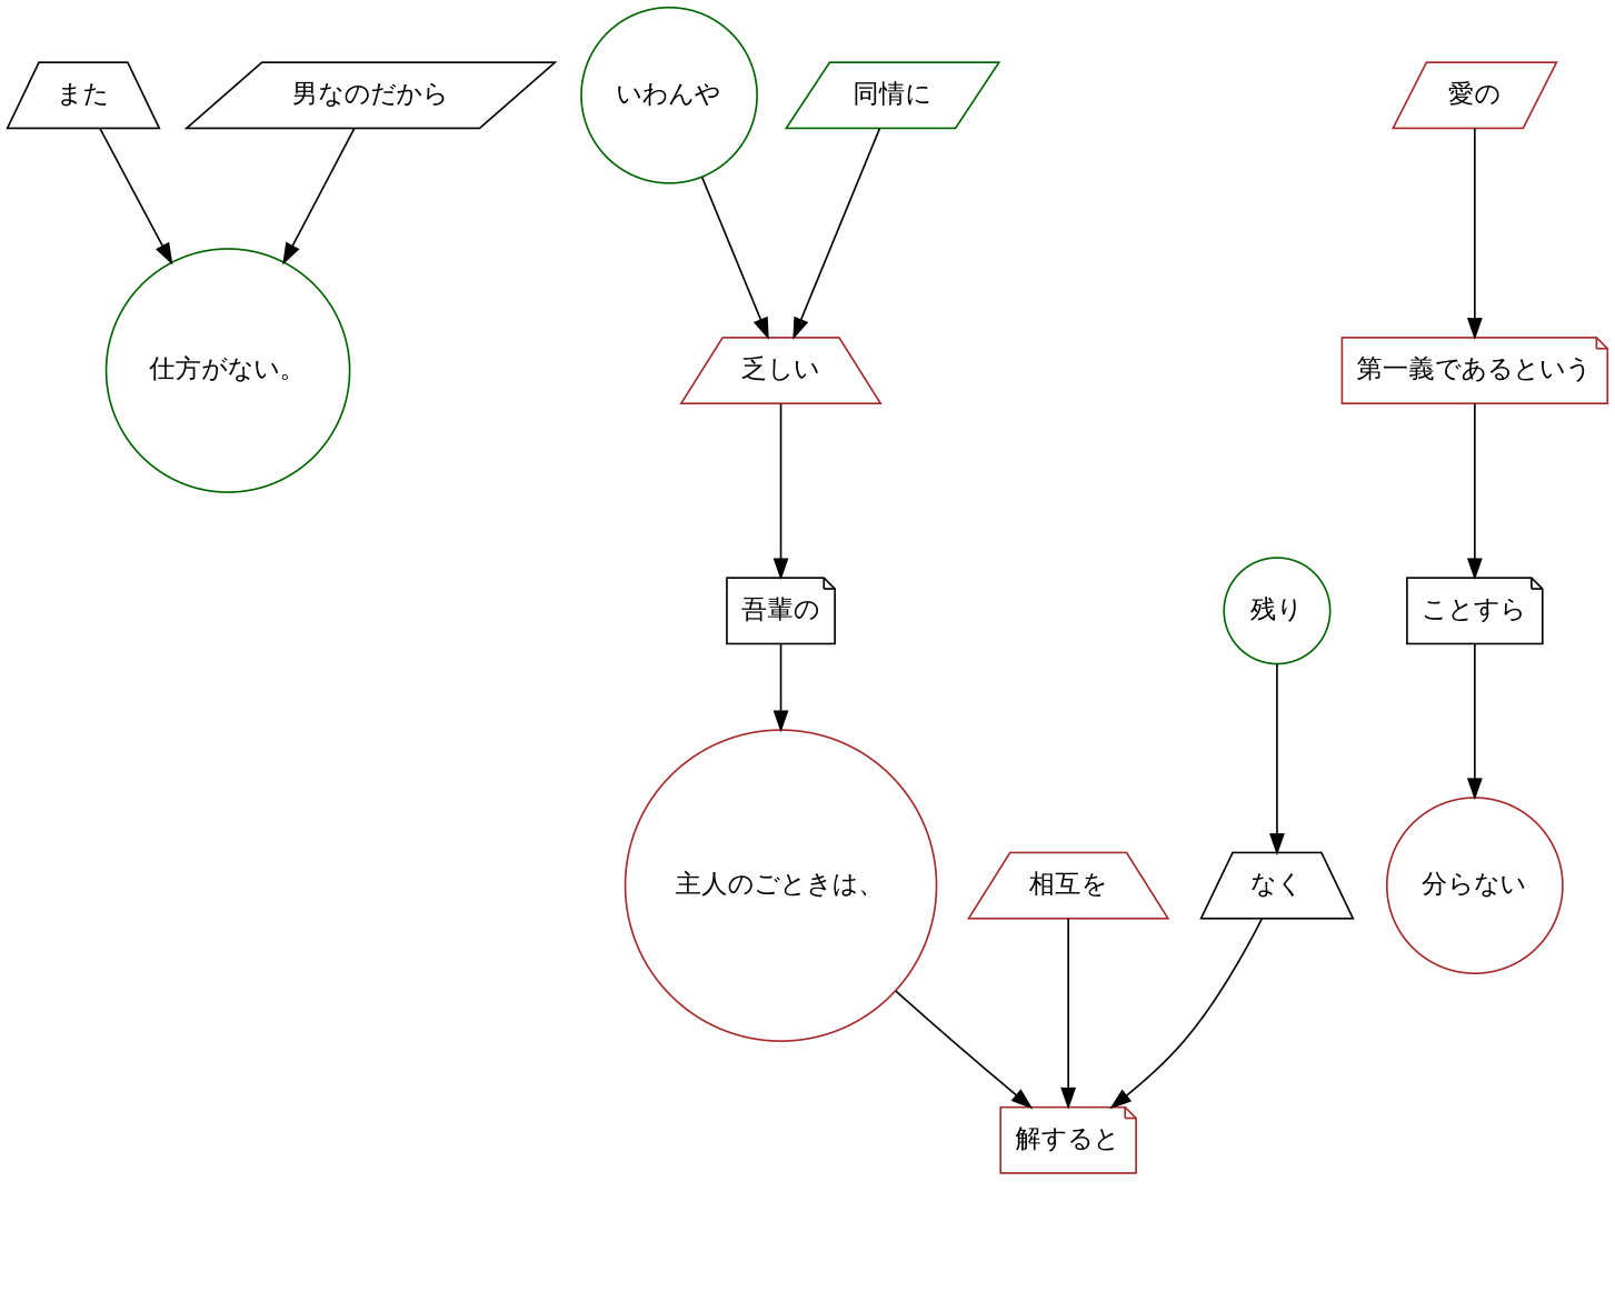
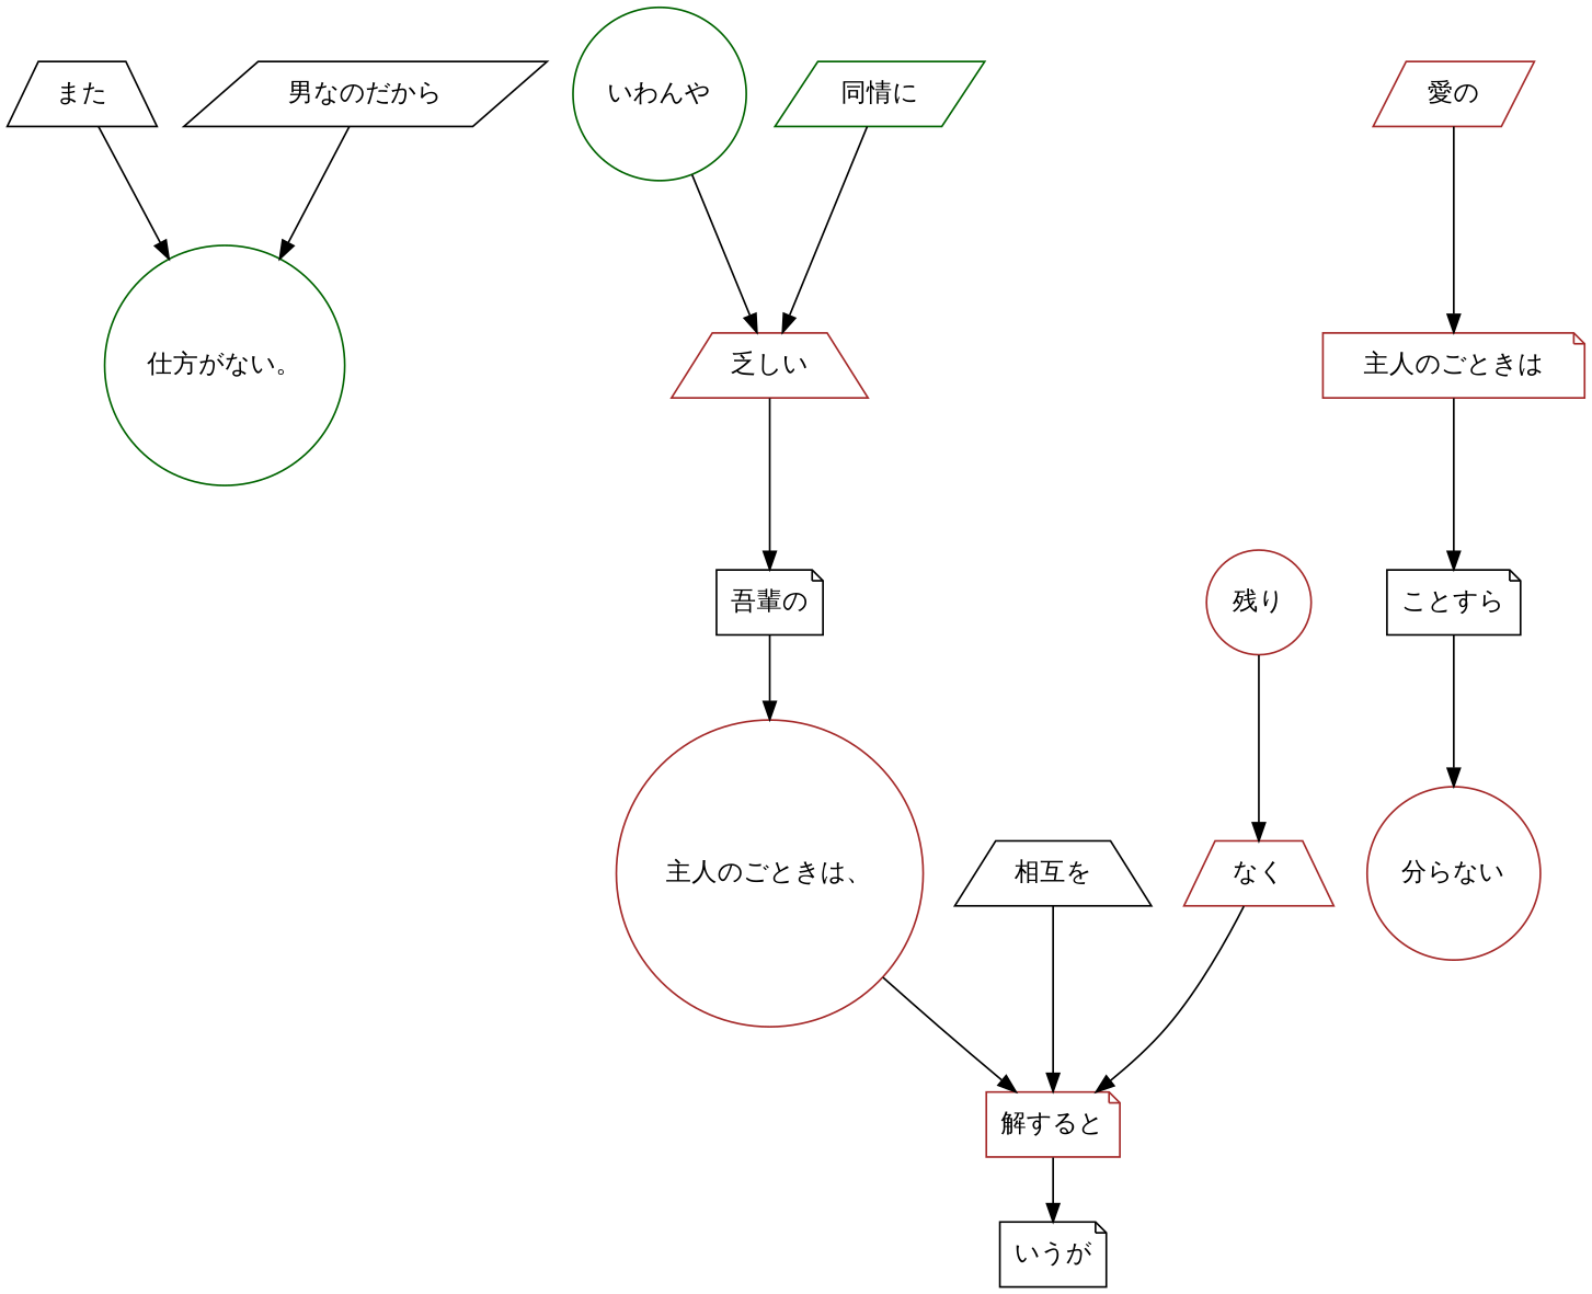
  digraph {
    node [color=brown shape=circle]
    n1 [color=black label="また" shape=trapezium]
    n2 [color=darkgreen label="仕方がない。"]
    n3 [color=darkgreen label="いわんや"]
    n4 [label="乏しい" shape=trapezium]
    n5 [color=black label="吾輩の" shape=note]
    n6 [color=darkgreen label="同情に" shape=parallelogram]
    n7 [label="主人のごときは、"]
    n8 [label="解すると" shape=note]
-   n10 [label="相互を" shape=trapezium]
-   n11 [color=darkgreen label="残り"]
-   n12 [color=black label="なく" shape=trapezium]
+   n9 [color=black label="いうが" shape=note]
+   n10 [color=black label="相互を" shape=trapezium]
+   n11 [label="残り"]
+   n12 [label="なく" shape=trapezium]
    n13 [label="愛の" shape=parallelogram]
-   n14 [label="第一義であるという" shape=note]
+   n14 [label="主人のごときは" shape=note]
    n15 [color=black label="ことすら" shape=note]
    n16 [label="分らない"]
    n17 [color=black label="男なのだから" shape=parallelogram]
    n1 -> n2
    n3 -> n4
    n4 -> n5
    n5 -> n7
    n6 -> n4
    n7 -> n8
+   n8 -> n9
    n10 -> n8
    n11 -> n12
    n12 -> n8
    n13 -> n14
    n14 -> n15
    n15 -> n16
    n17 -> n2
  }
